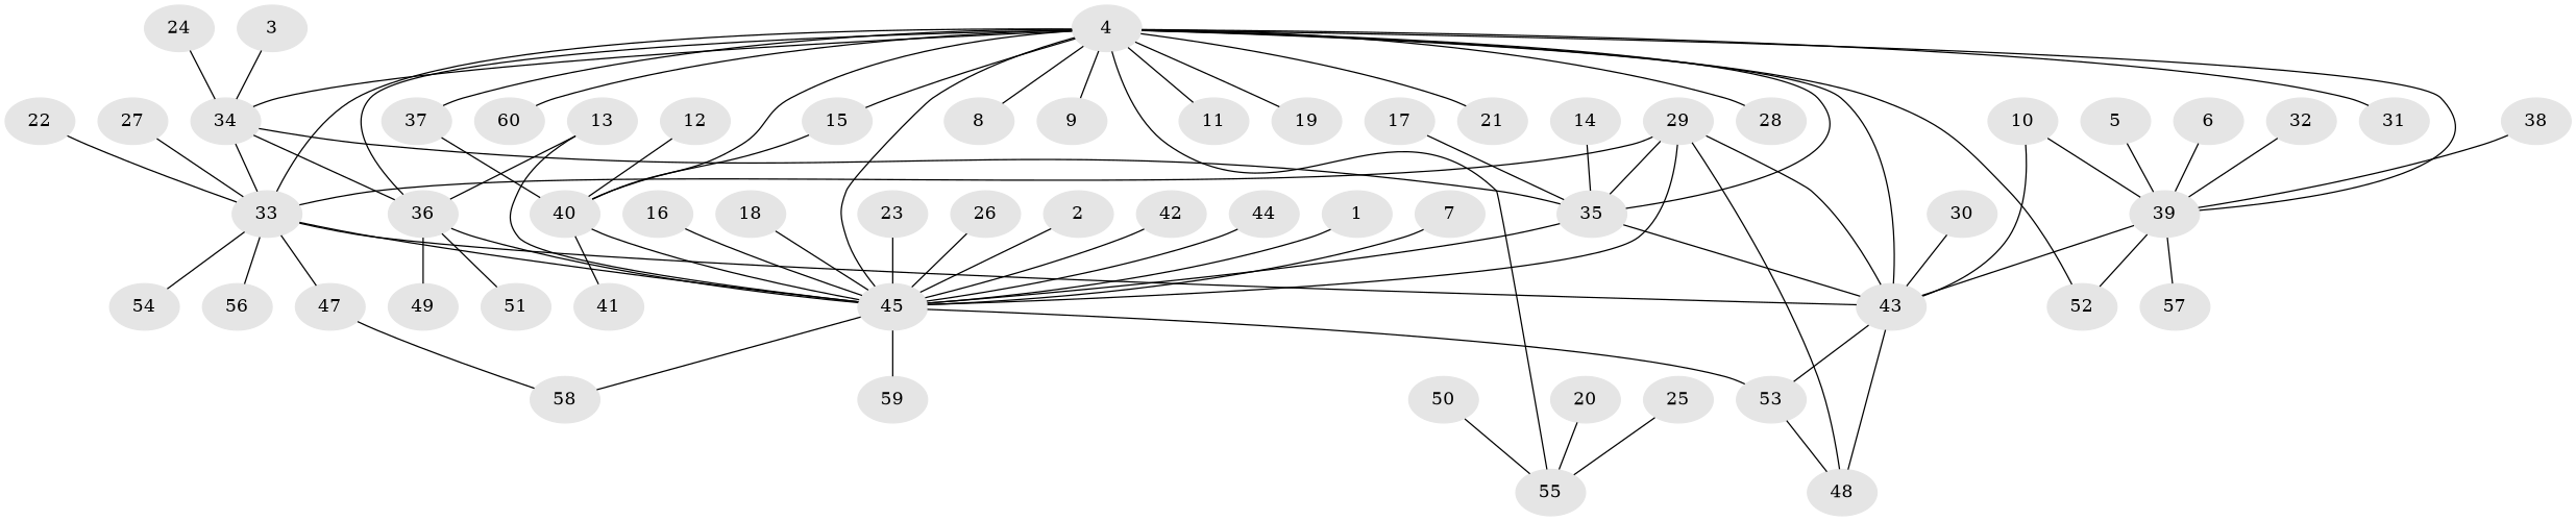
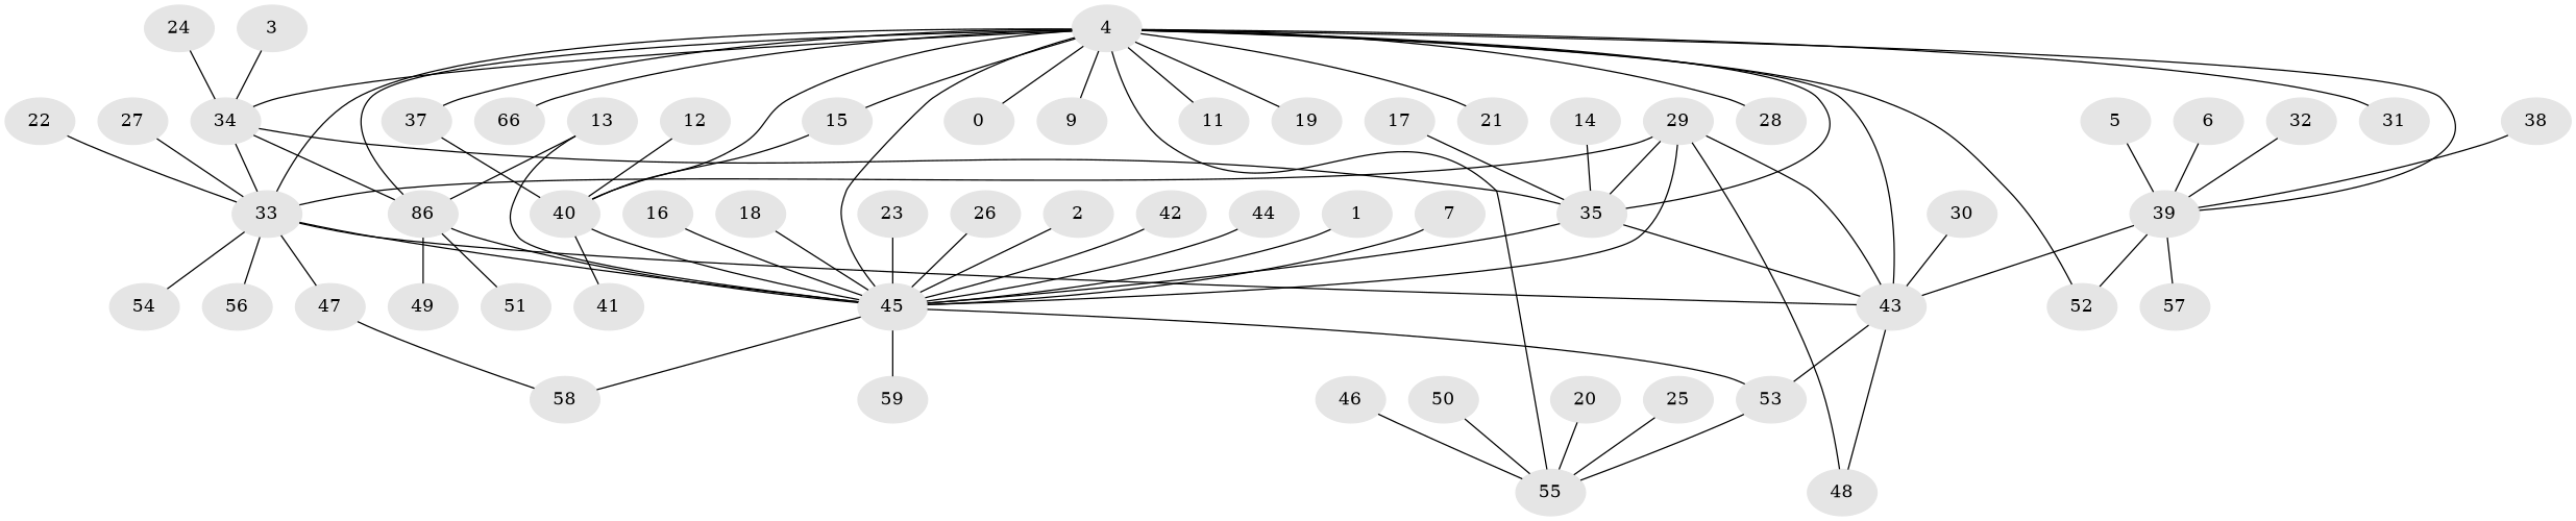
  graph {
    node [color=gray90 style=filled]
    edge [weight=1.0]
    1
    45
    58
    53
    59
    2
    3
    34
    33
    35
-   36
+   36 [label=86]
    4
-   8
+   8 [label=0]
    9
    11
    15
    19
    21
    28
    31
    37
    39
    40
    43
    52
    55
-   60
+   60 [label=66]
    47
    54
    56
    49
    51
    57
    41
    48
    5
    6
    7
-   10
    12
    13
    14
    16
    17
    18
    20
    22
    23
    24
    25
    26
    27
    29
    30
    32
    38
    42
    44
+   46
    50
    1 -- 45
    45 -- 58
    45 -- 53
    45 -- 59
-   53 -- 48
+   53 -- 55
    2 -- 45
    3 -- 34
    34 -- 33
    34 -- 35
    34 -- 36
    33 -- 45
    33 -- 43
    33 -- 47
    33 -- 54
    33 -- 56
    35 -- 45
    35 -- 43
    36 -- 45 [weight=2.0]
    36 -- 49
    36 -- 51
    4 -- 45
    4 -- 34 [weight=2.0]
    4 -- 33
    4 -- 35
    4 -- 36
    4 -- 8
    4 -- 9
    4 -- 11
    4 -- 15
    4 -- 19
    4 -- 21
    4 -- 28
    4 -- 31
    4 -- 37
    4 -- 39
    4 -- 40
    4 -- 43 [weight=2.0]
    4 -- 52
    4 -- 55
    4 -- 60
    15 -- 40
    37 -- 40
    39 -- 43 [weight=2.0]
    39 -- 52
    39 -- 57
    40 -- 45
    40 -- 41
    43 -- 53
    43 -- 48
    47 -- 58
    5 -- 39
    6 -- 39
    7 -- 45
-   10 -- 39
-   10 -- 43
    12 -- 40
    13 -- 45
    13 -- 36
    14 -- 35
    16 -- 45
    17 -- 35
    18 -- 45
    20 -- 55
    22 -- 33
    23 -- 45
    24 -- 34
    25 -- 55
    26 -- 45
    27 -- 33
    29 -- 45
    29 -- 33
    29 -- 35
    29 -- 43 [weight=2.0]
    29 -- 48
    30 -- 43
    32 -- 39
    38 -- 39
    42 -- 45
    44 -- 45
+   46 -- 55
    50 -- 55
  }
